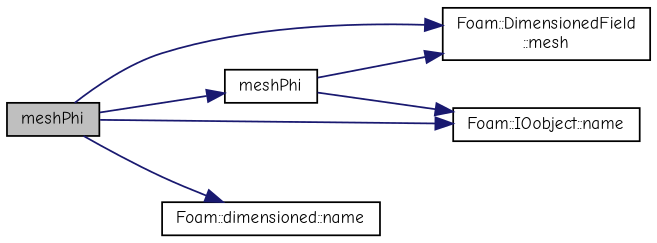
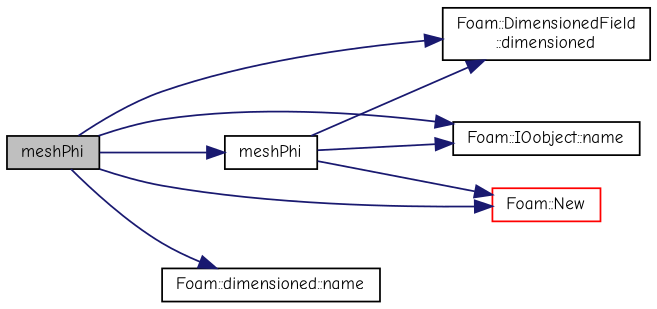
  digraph {
    fontname="Comic Neue"
    rankdir=LR
    node [color=black fontname="Comic Neue" fontsize=10 shape=record]
    edge [color=midnightblue fontname="Comic Neue" fontsize=10 labelfontname=Helvetica labelfontsize=10 style=solid]
    n1 [fillcolor=grey75 fontcolor=black height=0.2 label=meshPhi style=filled width=0.4]
-   n2 [height=0.2 label="Foam::DimensionedField\l::mesh" width=0.4]
+   n2 [height=0.2 label="Foam::DimensionedField\l::dimensioned" width=0.4]
    n3 [height=0.2 label=meshPhi width=0.4]
    n4 [height=0.2 label="Foam::IOobject::name" width=0.4]
+   n5 [color=red height=0.2 label="Foam::New" width=0.4]
    n6 [height=0.2 label="Foam::dimensioned::name" width=0.4]
    n1 -> n2
    n1 -> n3
    n1 -> n4
+   n1 -> n5
    n1 -> n6
    n3 -> n2
    n3 -> n4
+   n3 -> n5
  }
